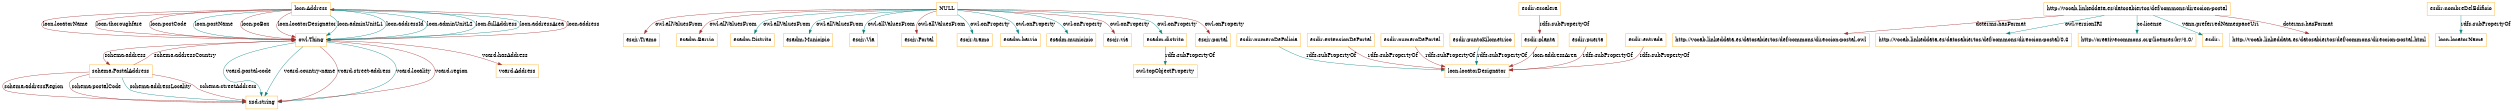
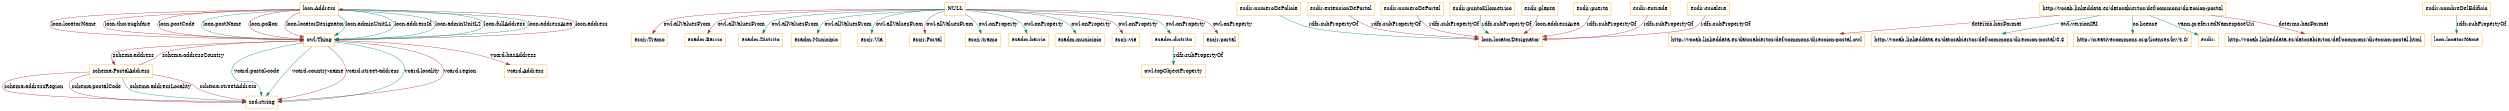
  digraph {
    rankdir=TB
    node [color=orange shape=rectangle]
    edge [color=brown]
    "locn:Address"
    "owl:Thing"
    "schema:PostalAddress"
    "xsd:string"
    "vcard:Address"
    NULL
    "escjr:Tramo"
    "esadm:Barrio"
    "esadm:Distrito"
    "esadm:Municipio"
    "escjr:Via"
    "escjr:Portal"
    "escjr:tramo"
    "esadm:barrio"
    "esadm:municipio"
    "escjr:via"
    "esadm:distrito"
    "escjr:portal"
    "owl:topObjectProperty"
    "esdir:numeroDePolicia"
    "locn:locatorDesignator"
    "http://vocab.linkeddata.es/datosabiertos/def/commons/direccion-postal"
    "http://vocab.linkeddata.es/datosabiertos/def/commons/direccion-postal.owl"
    "http://vocab.linkeddata.es/datosabiertos/def/commons/direccion-postal/0.3"
    "http://creativecommons.org/licenses/by/4.0/"
    "esdir:"
    "http://vocab.linkeddata.es/datosabiertos/def/commons/direccion-postal.html"
    "esdir:extensionDePortal"
    "esdir:numeroDePortal"
    "esdir:puntoKilometrico"
    "esdir:planta"
    "esdir:nombreDelEdificio"
    "locn:locatorName"
    "esdir:puerta"
    "esdir:entrada"
    "esdir:escalera"
    "locn:Address" -> "owl:Thing" [label="locn:locatorName"]
    "locn:Address" -> "owl:Thing" [label="locn:thoroughfare"]
    "locn:Address" -> "owl:Thing" [label="locn:postCode"]
    "locn:Address" -> "owl:Thing" [color=teal label="locn:postName"]
    "locn:Address" -> "owl:Thing" [label="locn:poBox"]
    "locn:Address" -> "owl:Thing" [label="locn:locatorDesignator"]
    "locn:Address" -> "owl:Thing" [color=teal label="locn:adminUnitL1"]
    "locn:Address" -> "owl:Thing" [color=teal label="locn:addressId"]
    "locn:Address" -> "owl:Thing" [color=teal label="locn:adminUnitL2"]
    "locn:Address" -> "owl:Thing" [color=teal label="locn:fullAddress"]
    "locn:Address" -> "owl:Thing" [color=teal label="locn:addressArea"]
    "owl:Thing" -> "locn:Address" [label="locn:address"]
    "owl:Thing" -> "schema:PostalAddress" [label="schema:address"]
    "owl:Thing" -> "xsd:string" [color=teal label="vcard:postal-code"]
    "owl:Thing" -> "xsd:string" [color=teal label="vcard:country-name"]
    "owl:Thing" -> "xsd:string" [label="vcard:street-address"]
    "owl:Thing" -> "xsd:string" [color=teal label="vcard:locality"]
    "owl:Thing" -> "xsd:string" [label="vcard:region"]
    "owl:Thing" -> "vcard:Address" [label="vcard:hasAddress"]
    "schema:PostalAddress" -> "owl:Thing" [label="schema:addressCountry"]
    "schema:PostalAddress" -> "xsd:string" [label="schema:addressRegion"]
    "schema:PostalAddress" -> "xsd:string" [label="schema:postalCode"]
    "schema:PostalAddress" -> "xsd:string" [color=teal label="schema:addressLocality"]
    "schema:PostalAddress" -> "xsd:string" [label="schema:streetAddress"]
    NULL -> "escjr:Tramo" [label="owl:allValuesFrom"]
    NULL -> "esadm:Barrio" [label="owl:allValuesFrom"]
    NULL -> "esadm:Distrito" [color=teal label="owl:allValuesFrom"]
    NULL -> "esadm:Municipio" [color=teal label="owl:allValuesFrom"]
    NULL -> "escjr:Via" [color=teal label="owl:allValuesFrom"]
    NULL -> "escjr:Portal" [label="owl:allValuesFrom"]
    NULL -> "escjr:tramo" [color=teal label="owl:onProperty"]
    NULL -> "esadm:barrio" [color=teal label="owl:onProperty"]
    NULL -> "esadm:municipio" [color=teal label="owl:onProperty"]
    NULL -> "escjr:via" [label="owl:onProperty"]
    NULL -> "esadm:distrito" [color=teal label="owl:onProperty"]
    NULL -> "escjr:portal" [label="owl:onProperty"]
    "esadm:distrito" -> "owl:topObjectProperty" [color=teal label="rdfs:subPropertyOf"]
    "esdir:numeroDePolicia" -> "locn:locatorDesignator" [color=teal label="rdfs:subPropertyOf"]
    "http://vocab.linkeddata.es/datosabiertos/def/commons/direccion-postal" -> "http://vocab.linkeddata.es/datosabiertos/def/commons/direccion-postal.owl" [label="dcterms:hasFormat"]
    "http://vocab.linkeddata.es/datosabiertos/def/commons/direccion-postal" -> "http://vocab.linkeddata.es/datosabiertos/def/commons/direccion-postal/0.3" [color=teal label="owl:versionIRI"]
    "http://vocab.linkeddata.es/datosabiertos/def/commons/direccion-postal" -> "http://creativecommons.org/licenses/by/4.0/" [color=teal label="cc:license"]
    "http://vocab.linkeddata.es/datosabiertos/def/commons/direccion-postal" -> "esdir:" [color=teal label="vann:preferredNamespaceUri"]
    "http://vocab.linkeddata.es/datosabiertos/def/commons/direccion-postal" -> "http://vocab.linkeddata.es/datosabiertos/def/commons/direccion-postal.html" [label="dcterms:hasFormat"]
    "esdir:extensionDePortal" -> "locn:locatorDesignator" [label="rdfs:subPropertyOf"]
    "esdir:numeroDePortal" -> "locn:locatorDesignator" [label="rdfs:subPropertyOf"]
    "esdir:puntoKilometrico" -> "locn:locatorDesignator" [color=teal label="rdfs:subPropertyOf"]
    "esdir:planta" -> "locn:locatorDesignator" [label="locn:addressArea"]
    "esdir:nombreDelEdificio" -> "locn:locatorName" [color=teal label="rdfs:subPropertyOf"]
    "esdir:puerta" -> "locn:locatorDesignator" [label="rdfs:subPropertyOf"]
    "esdir:entrada" -> "locn:locatorDesignator" [label="rdfs:subPropertyOf"]
-   "esdir:escalera" -> "esdir:planta" [label="rdfs:subPropertyOf"]
+   "esdir:escalera" -> "locn:locatorDesignator" [label="rdfs:subPropertyOf"]
  }
